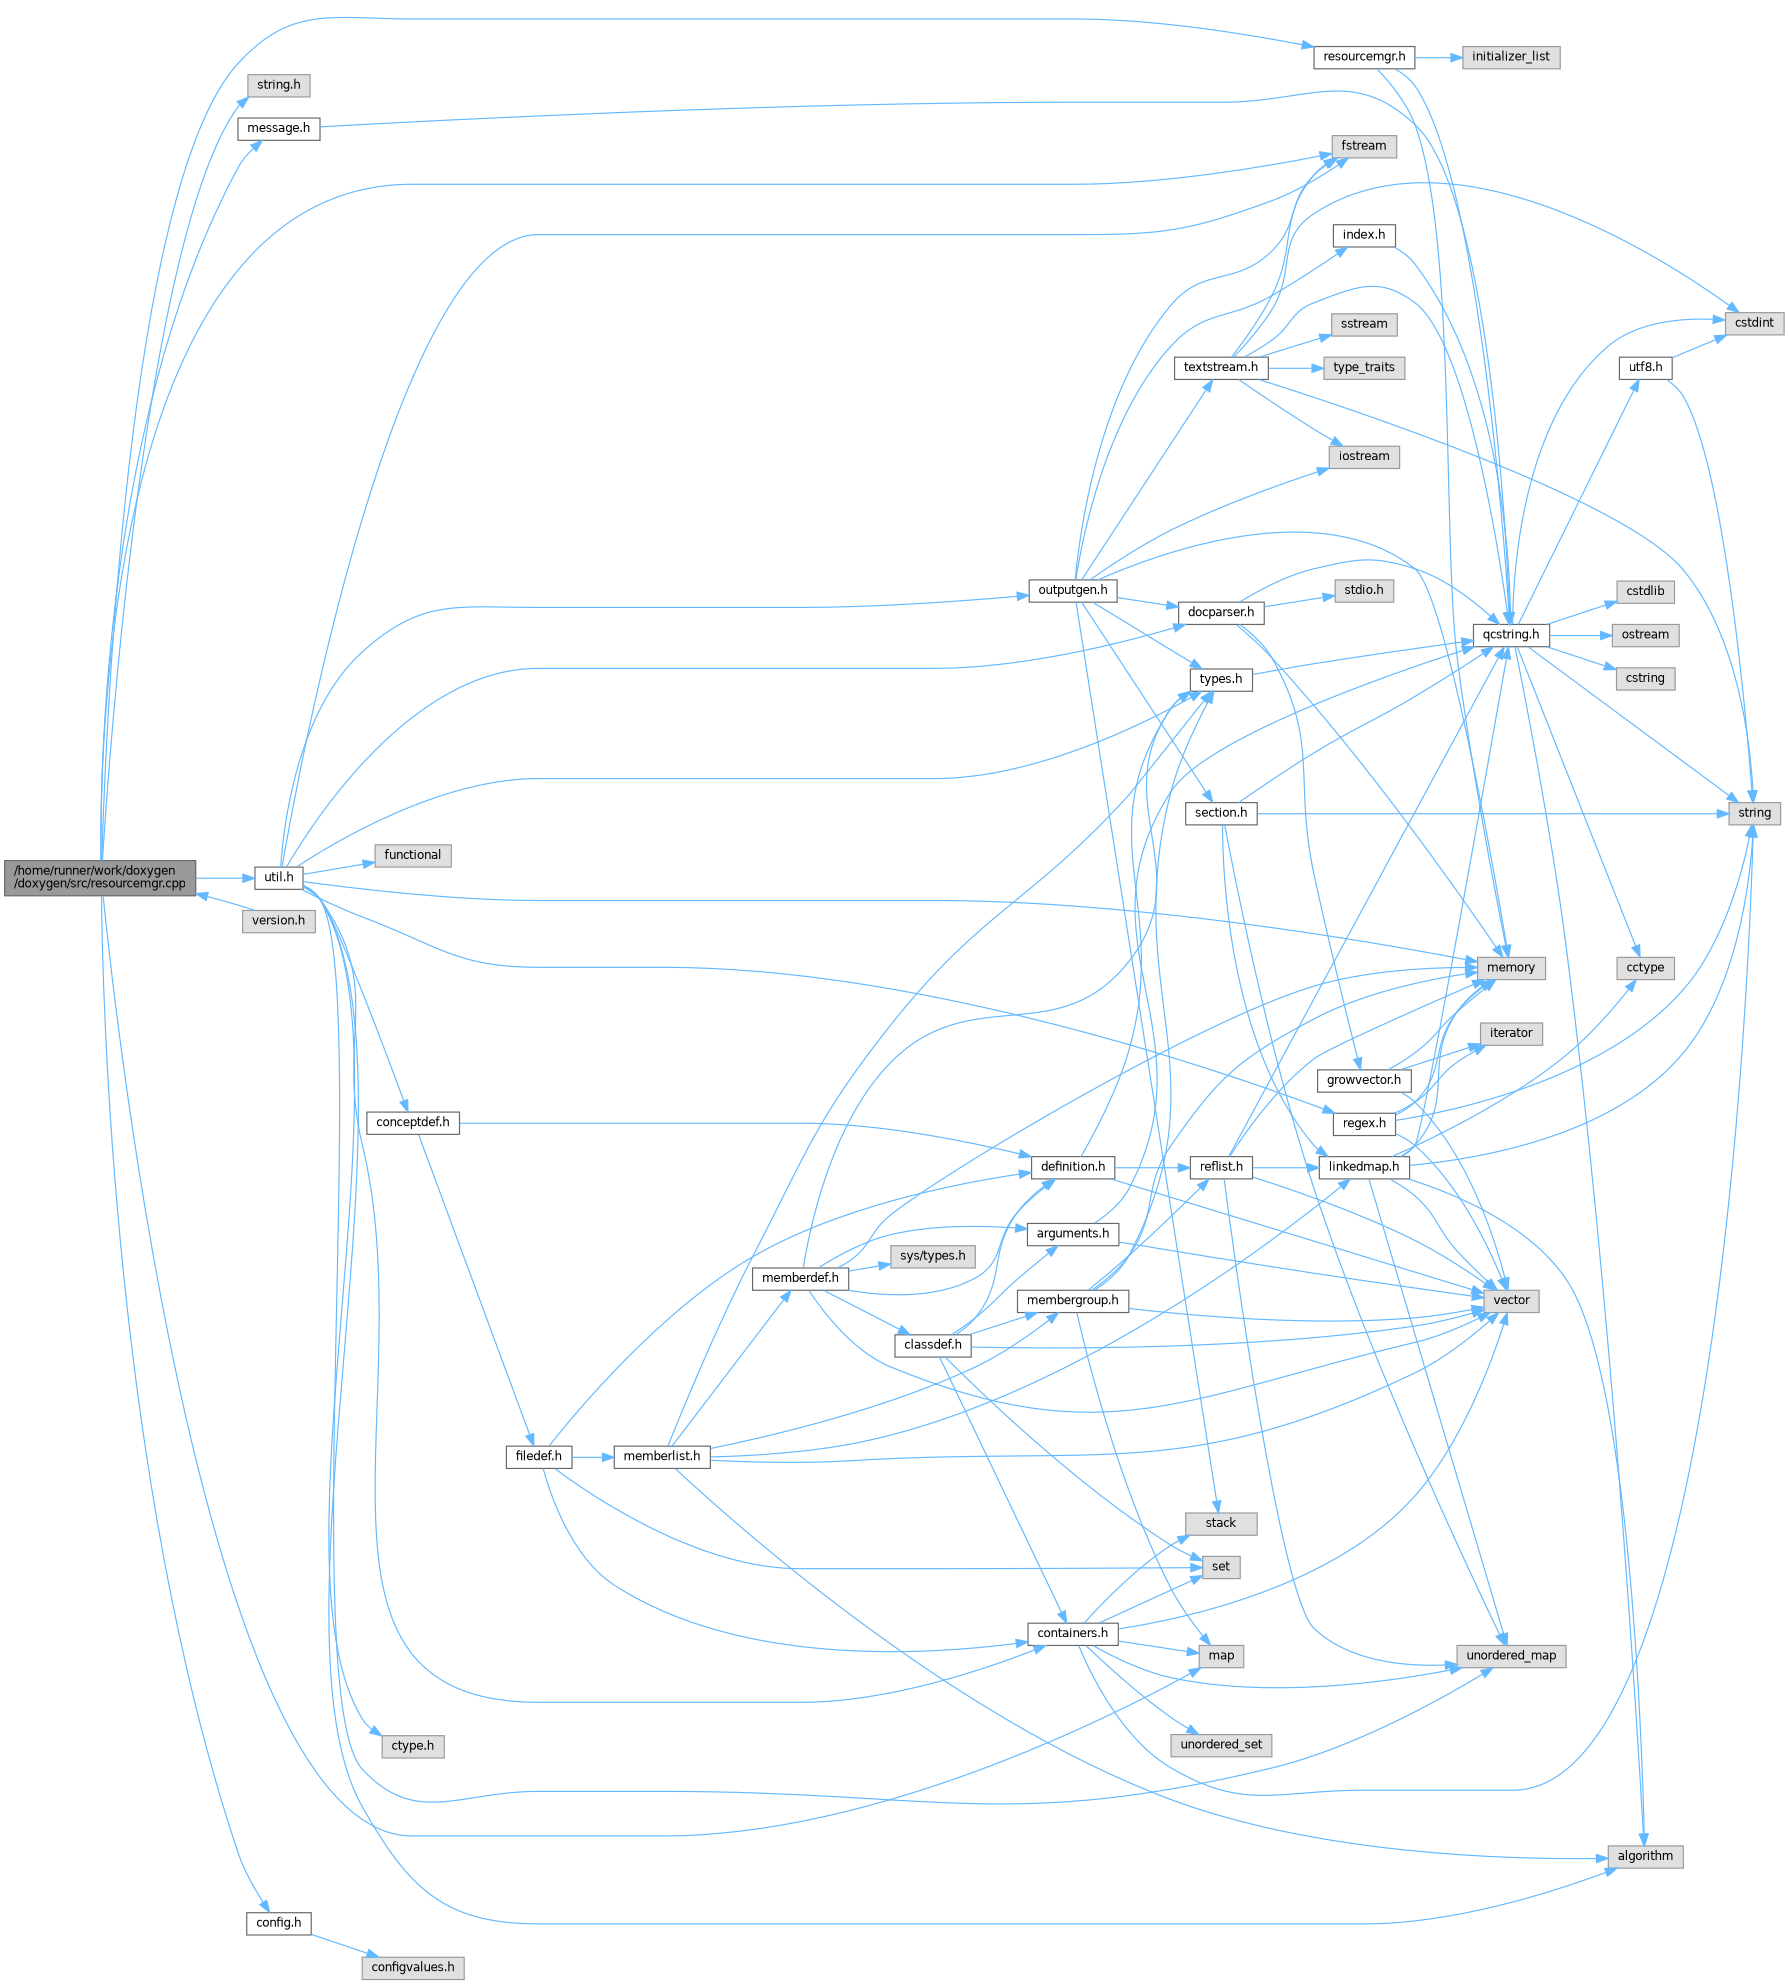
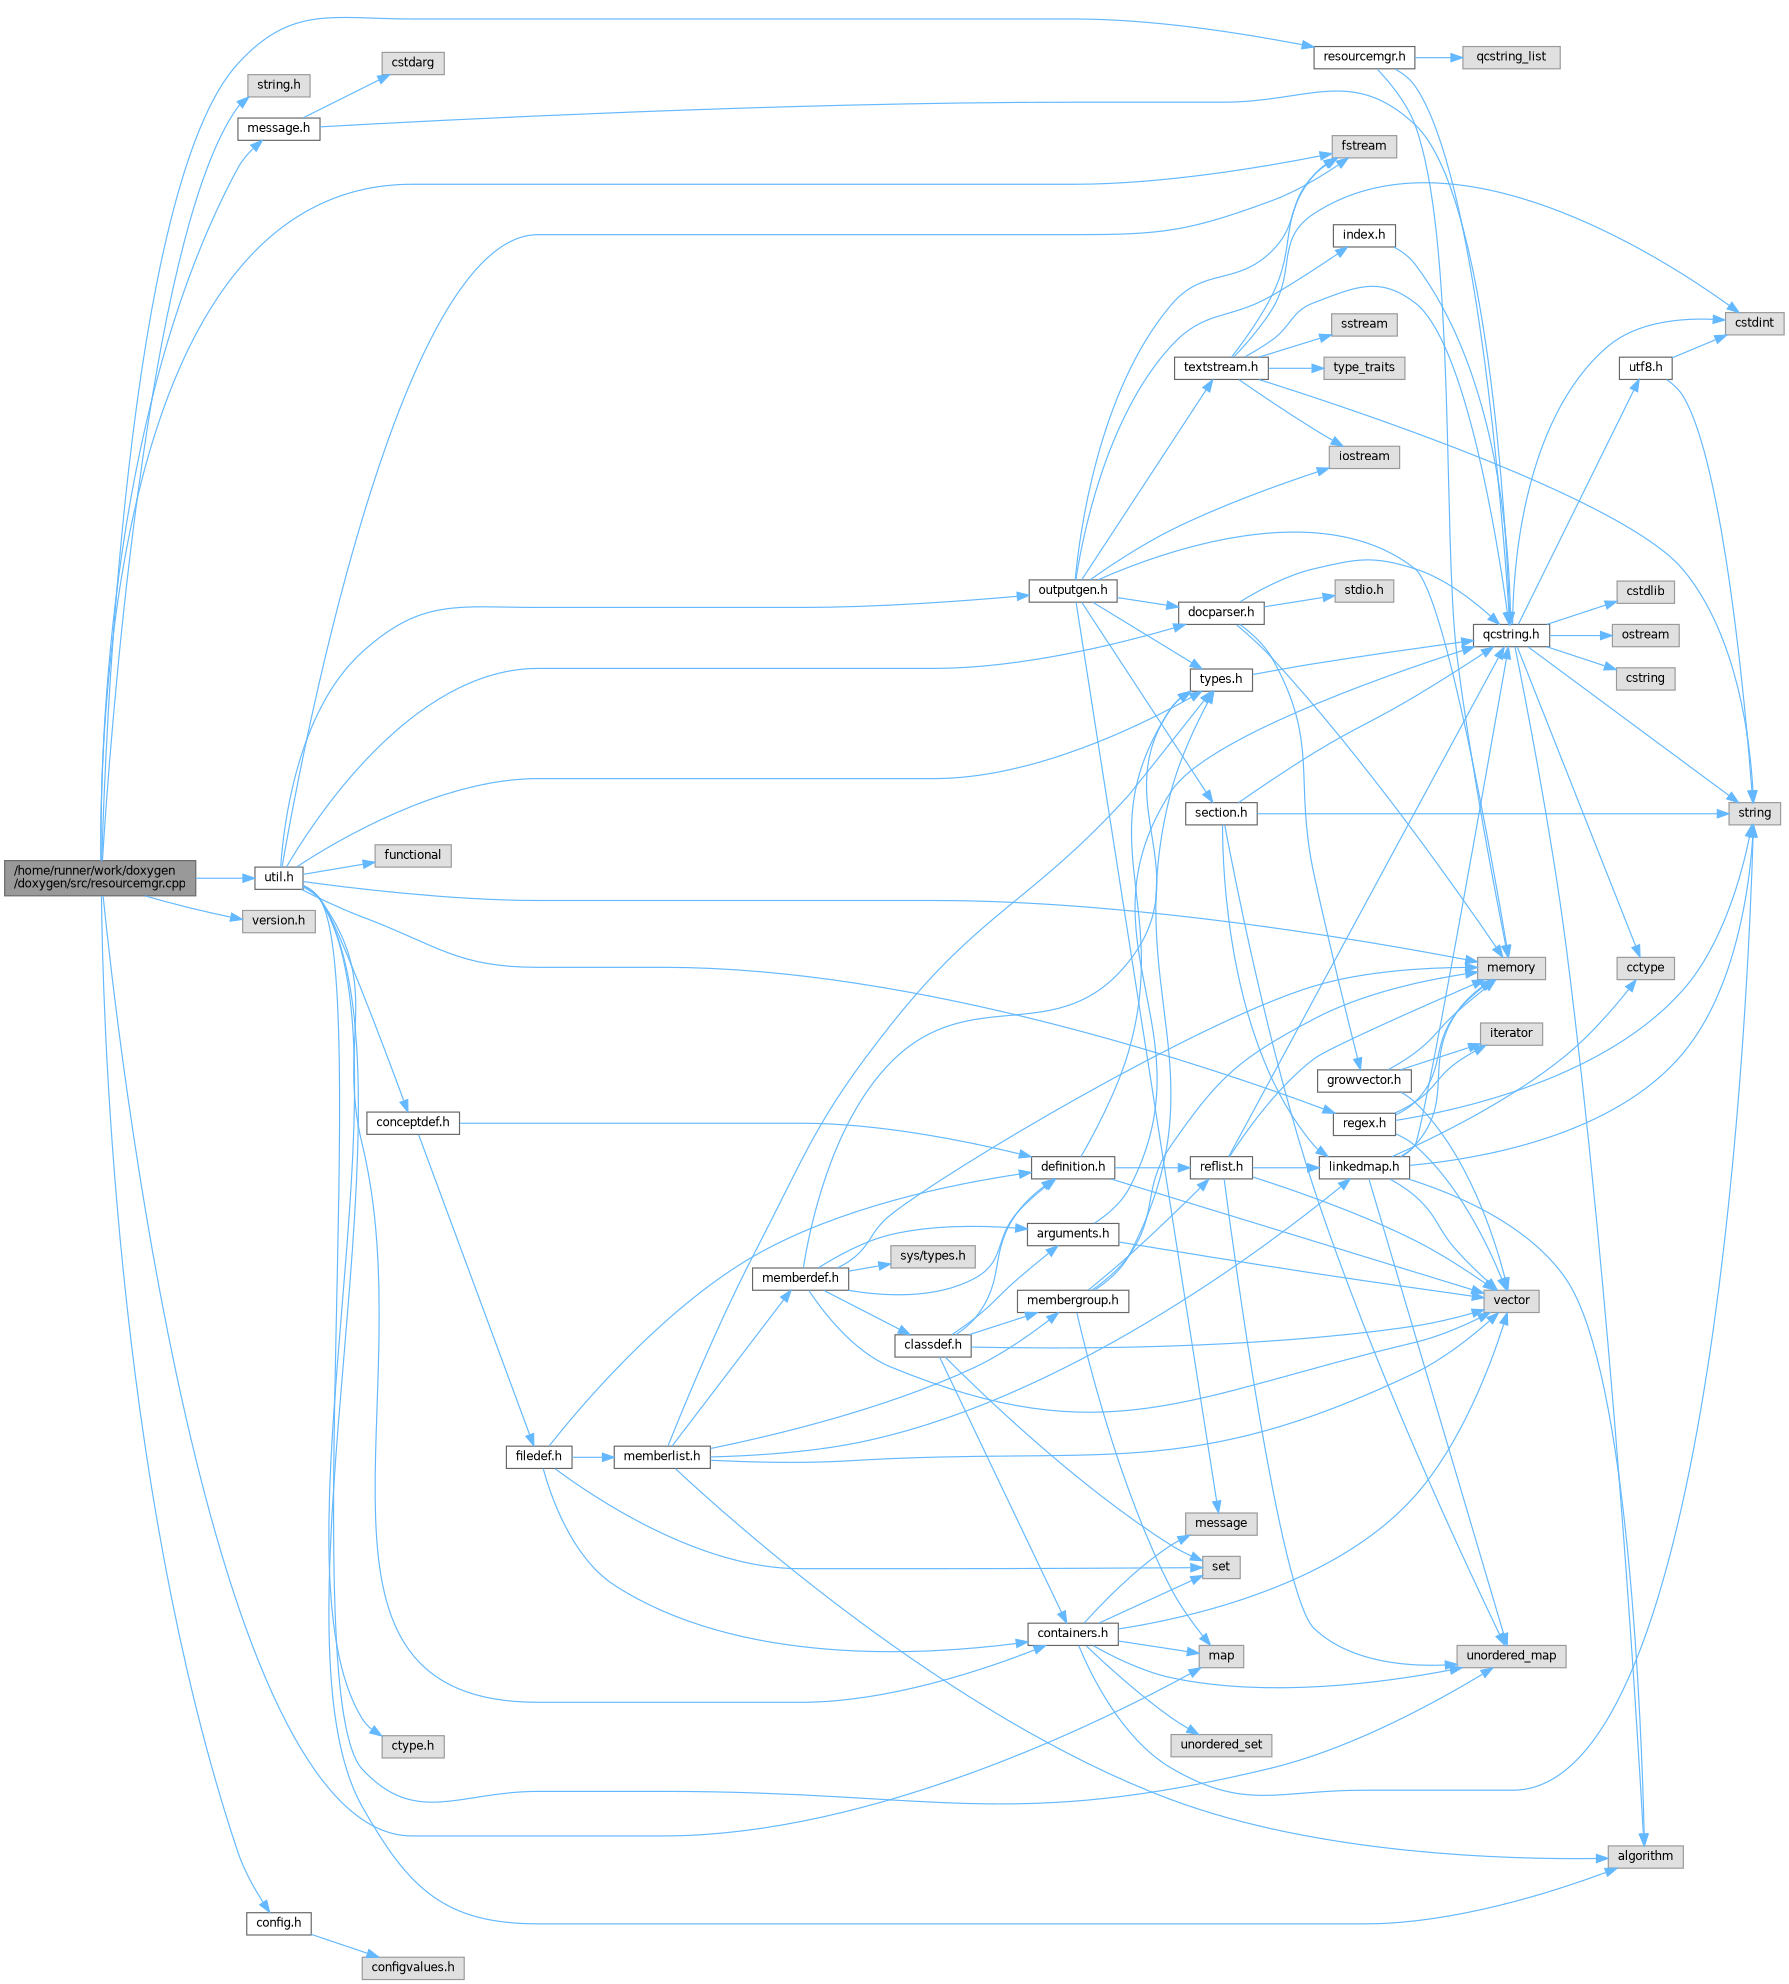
  digraph {
    rankdir=LR
    node [color=grey60 fillcolor="#E0E0E0" fontname=Helvetica fontsize=10 shape=box style=filled]
    edge [color=steelblue1 fontname=Helvetica fontsize=10 labelfontname=Helvetica labelfontsize=10 style=solid]
    n1 [color=gray40 fillcolor=grey60 fontcolor=black height=0.2 label="/home/runner/work/doxygen\l/doxygen/src/resourcemgr.cpp" width=0.4]
    n2 [height=0.2 label=map width=0.4]
    n3 [height=0.2 label="string.h" width=0.4]
    n4 [height=0.2 label=fstream width=0.4]
    n5 [color=grey40 fillcolor=white height=0.2 label="resourcemgr.h" width=0.4]
    n6 [color=grey40 fillcolor=white height=0.2 label="util.h" width=0.4]
    n7 [height=0.2 label="version.h" width=0.4]
    n8 [color=grey40 fillcolor=white height=0.2 label="message.h" width=0.4]
    n9 [color=grey40 fillcolor=white height=0.2 label="config.h" width=0.4]
    n10 [height=0.2 label=memory width=0.4]
-   n11 [height=0.2 label=initializer_list width=0.4]
+   n11 [height=0.2 label=qcstring_list width=0.4]
    n12 [color=grey40 fillcolor=white height=0.2 label="qcstring.h" width=0.4]
    n13 [height=0.2 label=algorithm width=0.4]
    n14 [height=0.2 label=unordered_map width=0.4]
    n15 [height=0.2 label=functional width=0.4]
    n16 [height=0.2 label="ctype.h" width=0.4]
    n17 [color=grey40 fillcolor=white height=0.2 label="types.h" width=0.4]
    n18 [color=grey40 fillcolor=white height=0.2 label="docparser.h" width=0.4]
    n19 [color=grey40 fillcolor=white height=0.2 label="containers.h" width=0.4]
    n20 [color=grey40 fillcolor=white height=0.2 label="outputgen.h" width=0.4]
    n21 [color=grey40 fillcolor=white height=0.2 label="regex.h" width=0.4]
    n22 [color=grey40 fillcolor=white height=0.2 label="conceptdef.h" width=0.4]
+   n23 [height=0.2 label=cstdarg width=0.4]
    n24 [height=0.2 label="configvalues.h" width=0.4]
    n25 [height=0.2 label=string width=0.4]
    n26 [height=0.2 label=cctype width=0.4]
    n27 [height=0.2 label=cstring width=0.4]
    n28 [height=0.2 label=cstdlib width=0.4]
    n29 [height=0.2 label=cstdint width=0.4]
    n30 [height=0.2 label=ostream width=0.4]
    n31 [color=grey40 fillcolor=white height=0.2 label="utf8.h" width=0.4]
    n32 [height=0.2 label="stdio.h" width=0.4]
    n33 [color=grey40 fillcolor=white height=0.2 label="growvector.h" width=0.4]
    n34 [height=0.2 label=vector width=0.4]
    n35 [height=0.2 label=set width=0.4]
    n36 [height=0.2 label=unordered_set width=0.4]
-   n37 [height=0.2 label=stack width=0.4]
+   n37 [height=0.2 label=message width=0.4]
    n38 [height=0.2 label=iostream width=0.4]
    n39 [color=grey40 fillcolor=white height=0.2 label="index.h" width=0.4]
    n40 [color=grey40 fillcolor=white height=0.2 label="section.h" width=0.4]
    n41 [color=grey40 fillcolor=white height=0.2 label="textstream.h" width=0.4]
    n42 [height=0.2 label=iterator width=0.4]
    n43 [color=grey40 fillcolor=white height=0.2 label="definition.h" width=0.4]
    n44 [color=grey40 fillcolor=white height=0.2 label="filedef.h" width=0.4]
    n45 [color=grey40 fillcolor=white height=0.2 label="linkedmap.h" width=0.4]
    n46 [height=0.2 label=sstream width=0.4]
    n47 [height=0.2 label=type_traits width=0.4]
    n48 [color=grey40 fillcolor=white height=0.2 label="reflist.h" width=0.4]
    n49 [color=grey40 fillcolor=white height=0.2 label="memberlist.h" width=0.4]
    n50 [color=grey40 fillcolor=white height=0.2 label="memberdef.h" width=0.4]
    n51 [color=grey40 fillcolor=white height=0.2 label="membergroup.h" width=0.4]
    n52 [height=0.2 label="sys/types.h" width=0.4]
    n53 [color=grey40 fillcolor=white height=0.2 label="arguments.h" width=0.4]
    n54 [color=grey40 fillcolor=white height=0.2 label="classdef.h" width=0.4]
    n1 -> n2
    n1 -> n3
    n1 -> n4
    n1 -> n5
    n1 -> n6
-   n7 -> n1
+   n1 -> n7
    n1 -> n8
    n1 -> n9
    n5 -> n10
    n5 -> n11
    n5 -> n12
    n6 -> n4
    n6 -> n10
    n6 -> n13
    n6 -> n14
    n6 -> n15
    n6 -> n16
    n6 -> n17
    n6 -> n18
    n6 -> n19
    n6 -> n20
    n6 -> n21
    n6 -> n22
    n8 -> n12
+   n8 -> n23
    n9 -> n24
    n12 -> n13
    n12 -> n25
    n12 -> n26
    n12 -> n27
    n12 -> n28
    n12 -> n29
    n12 -> n30
    n12 -> n31
    n17 -> n12
    n18 -> n10
    n18 -> n12
    n18 -> n32
    n18 -> n33
    n19 -> n2
    n19 -> n14
    n19 -> n25
    n19 -> n34
    n19 -> n35
    n19 -> n36
    n19 -> n37
    n20 -> n4
    n20 -> n10
    n20 -> n17
    n20 -> n18
    n20 -> n37
    n20 -> n38
    n20 -> n39
    n20 -> n40
    n20 -> n41
    n21 -> n10
    n21 -> n25
    n21 -> n34
    n21 -> n42
    n22 -> n43
    n22 -> n44
    n31 -> n25
    n31 -> n29
    n33 -> n10
    n33 -> n34
    n33 -> n42
    n39 -> n12
    n40 -> n12
    n40 -> n14
    n40 -> n25
    n40 -> n45
    n41 -> n4
    n41 -> n12
    n41 -> n25
    n41 -> n29
    n41 -> n38
    n41 -> n46
    n41 -> n47
    n43 -> n17
    n43 -> n34
    n43 -> n48
    n44 -> n19
    n44 -> n35
    n44 -> n43
    n44 -> n49
    n45 -> n10
    n45 -> n12
    n45 -> n13
    n45 -> n14
    n45 -> n25
    n45 -> n26
    n45 -> n34
    n48 -> n10
    n48 -> n12
    n48 -> n14
    n48 -> n34
    n48 -> n45
    n49 -> n13
    n49 -> n17
    n49 -> n34
    n49 -> n45
    n49 -> n50
    n49 -> n51
    n50 -> n10
    n50 -> n17
    n50 -> n34
    n50 -> n43
    n50 -> n52
    n50 -> n53
    n50 -> n54
    n51 -> n2
    n51 -> n10
    n51 -> n17
-   n51 -> n34
    n51 -> n48
    n53 -> n12
    n53 -> n34
    n54 -> n19
    n54 -> n34
    n54 -> n35
    n54 -> n43
    n54 -> n51
    n54 -> n53
  }
